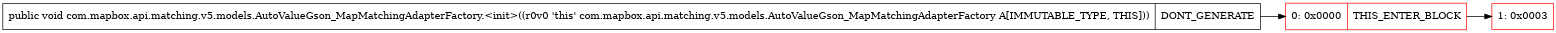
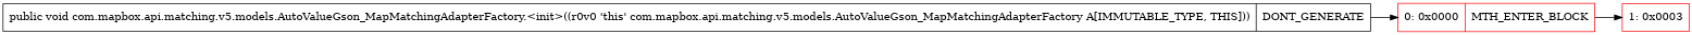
  digraph {
    rankdir=LR
    node [color=red shape=record]
-   n1 [label="{0\:\ 0x0000|THIS_ENTER_BLOCK\l}"]
+   n1 [label="{0\:\ 0x0000|MTH_ENTER_BLOCK\l}"]
    n2 [label="{1\:\ 0x0003}"]
    n3 [label="{public void com.mapbox.api.matching.v5.models.AutoValueGson_MapMatchingAdapterFactory.\<init\>((r0v0 'this' com.mapbox.api.matching.v5.models.AutoValueGson_MapMatchingAdapterFactory A[IMMUTABLE_TYPE, THIS]))  | DONT_GENERATE\l}" color=""]
    subgraph cluster_1 {
      label="R(0)"
    }
    n1 -> n2
    n3 -> n1
  }
